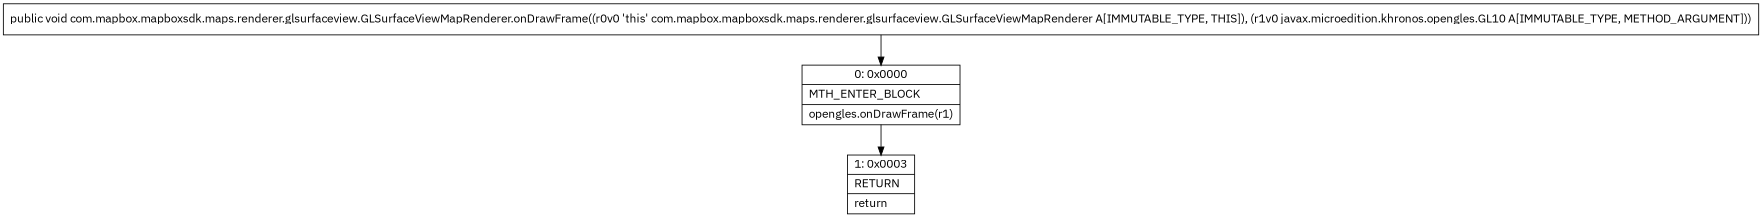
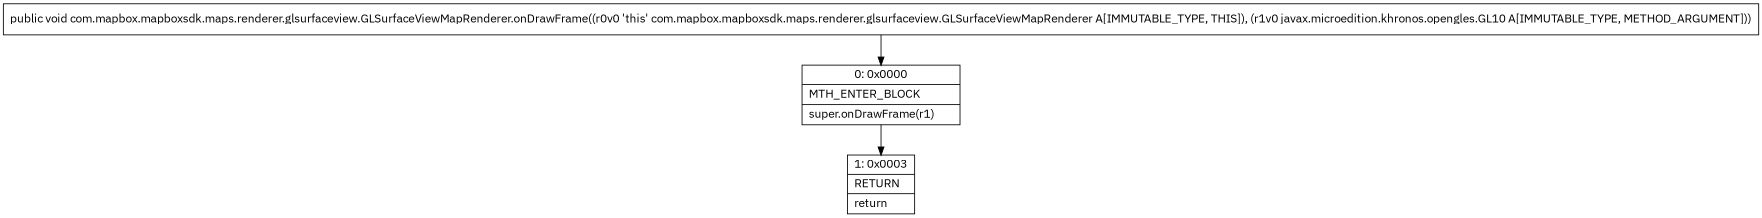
  digraph {
    fontname="IBM Plex Sans"
    node [shape=record fontname="IBM Plex Sans"]
    edge [fontname="IBM Plex Sans"]
-   n1 [label="{0\:\ 0x0000|MTH_ENTER_BLOCK\l|opengles.onDrawFrame(r1)\l}"]
+   n1 [label="{0\:\ 0x0000|MTH_ENTER_BLOCK\l|super.onDrawFrame(r1)\l}"]
    n2 [label="{1\:\ 0x0003|RETURN\l|return\l}"]
    n3 [label="{public void com.mapbox.mapboxsdk.maps.renderer.glsurfaceview.GLSurfaceViewMapRenderer.onDrawFrame((r0v0 'this' com.mapbox.mapboxsdk.maps.renderer.glsurfaceview.GLSurfaceViewMapRenderer A[IMMUTABLE_TYPE, THIS]), (r1v0 javax.microedition.khronos.opengles.GL10 A[IMMUTABLE_TYPE, METHOD_ARGUMENT])) }"]
    n1 -> n2
    n3 -> n1
  }
